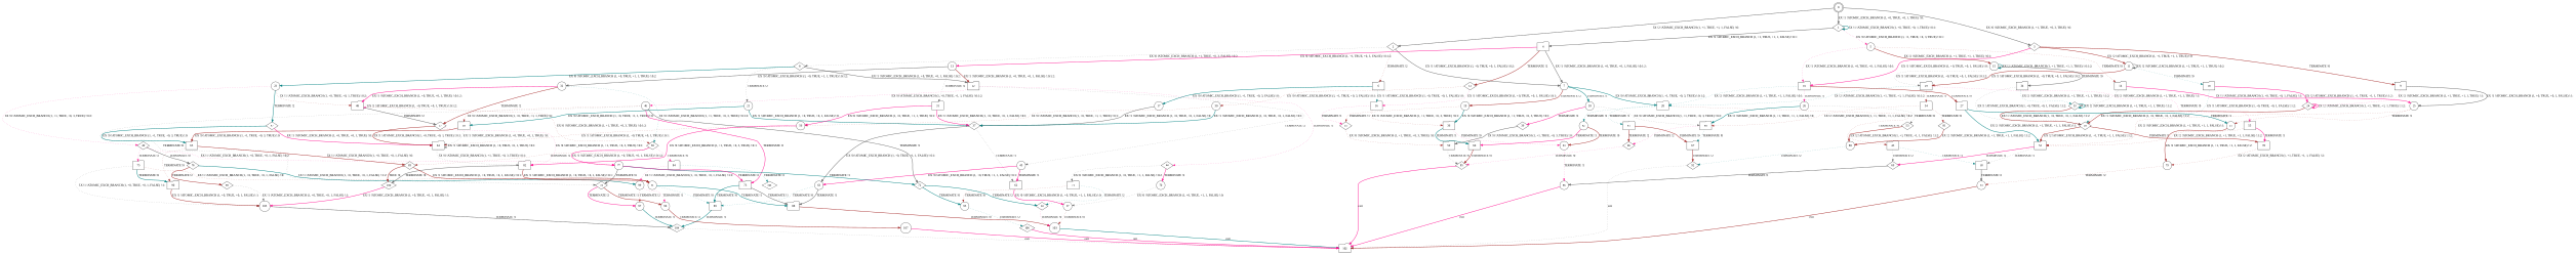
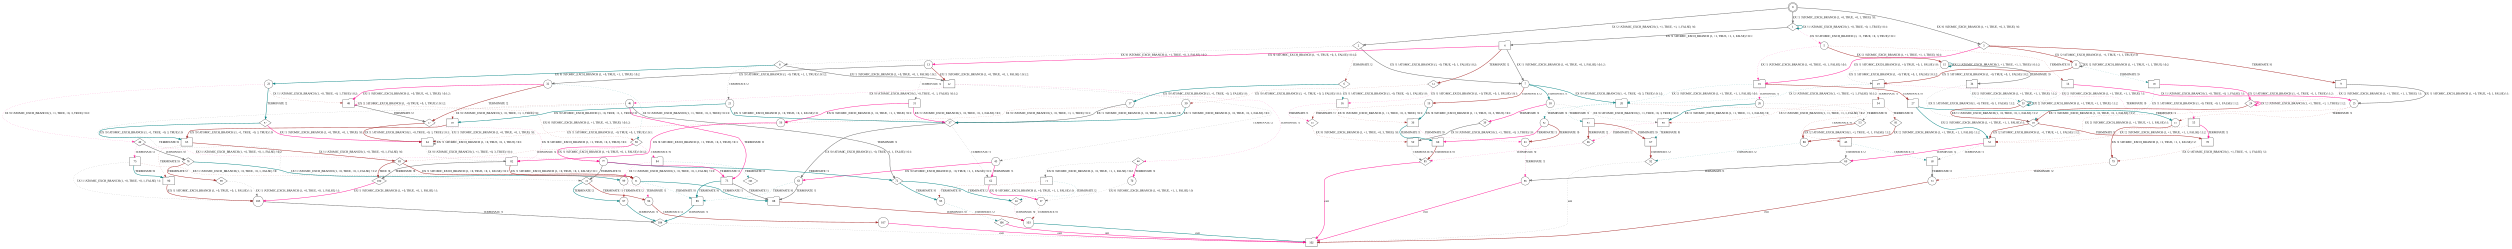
  digraph {
    fontname="Liberation Serif"
    node [fontname="Liberation Serif" shape=folder]
    edge [color=brown fontname="Liberation Serif" style=bold]
    0 [peripheries=2 shape=circle]
    1 [shape=diamond]
    2 [shape=diamond]
    3 [shape=diamond]
    4
    5 [shape=circle]
-   6
+   6 [shape=diamond]
    7 [shape=circle]
    8 [shape=diamond]
    9
    10
    11 [shape=circle]
    12 [shape=diamond]
    13 [shape=circle]
    14
    15 [shape=circle]
    16
    17 [shape=circle]
    18 [shape=circle]
    19 [shape=circle]
    20
    21 [shape=circle]
    22
    23 [shape=circle]
    24 [shape=diamond]
    25 [shape=circle]
    26 [shape=circle]
    27
    28
    29
    30 [shape=circle]
    31
    32 [shape=circle]
    33 [shape=diamond]
    34
    35 [shape=diamond]
    36
    37 [shape=diamond]
    39 [shape=diamond]
    40
    41
    42 [shape=circle]
    43
    38
    44 [shape=diamond]
    45 [shape=circle]
    46 [shape=circle]
    47 [shape=diamond]
    48
    49 [shape=diamond]
    50 [shape=diamond]
    51 [shape=circle]
    52
    53 [shape=diamond]
    54
    55
    56 [shape=circle]
    57 [shape=diamond]
    58 [shape=diamond]
    59
    60
    61 [shape=circle]
    62
    63 [shape=circle]
    64
    65
    66 [shape=diamond]
    67
    68
    69 [shape=diamond]
    70 [shape=circle]
    71
    72 [shape=diamond]
    73
    74 [shape=diamond]
    75
    76 [shape=diamond]
    77 [shape=circle]
    78
    79 [shape=circle]
    80 [shape=circle]
    81 [shape=diamond]
    82
    83 [shape=diamond]
    84
    85 [shape=diamond]
    86 [shape=circle]
    87 [shape=circle]
    88
    89
    90
    92 [shape=diamond]
    93 [shape=circle]
    94 [shape=diamond]
    95 [shape=circle]
    96 [shape=circle]
    97 [shape=circle]
    91 [shape=circle]
    105 [shape=circle]
    98 [shape=diamond]
    99 [shape=circle]
    100 [shape=diamond]
    101 [shape=diamond]
    102
    103 [shape=circle]
    104 [shape=diamond]
    106 [shape=diamond]
    107 [shape=circle]
    0 -> 1 [color=gray40 label="EX !1 !ATOMIC_EXCH_BRANCH (1, +0, TRUE, +0, 1, TRUE) !:0:"]
    0 -> 2 [color=gray40 label="EX !2 !ATOMIC_EXCH_BRANCH (1, +1, TRUE, +1, 1, FALSE) !:0:"]
    0 -> 3 [color=gray40 label="EX !0 !ATOMIC_EXCH_BRANCH (1, +1, TRUE, +0, 3, TRUE) !:0:"]
    1 -> 1 [color=teal label="EX !1 !ATOMIC_EXCH_BRANCH (1, +0, TRUE, +0, 1, TRUE) !:0:1:"]
    1 -> 4 [color=gray40 label="EX !2 !ATOMIC_EXCH_BRANCH (1, +1, TRUE, +1, 1, FALSE) !:0:1:"]
    1 -> 5 [color=deeppink label="EX !0 !ATOMIC_EXCH_BRANCH (1, +1, TRUE, +0, 3, TRUE) !:0:1:" style=dotted]
    2 -> 6 [label="TERMINATE !2" style=dotted]
    2 -> 7 [color=gray40 label="EX !1 !ATOMIC_EXCH_BRANCH (1, +0, TRUE, +0, 1, FALSE) !:0:2:"]
    2 -> 8 [color=gray40 label="EX !0 !ATOMIC_EXCH_BRANCH (1, +1, TRUE, +0, 3, FALSE) !:0:2:" style=dotted]
    3 -> 9 [label="TERMINATE !0"]
    3 -> 10 [color=deeppink label="EX !1 !ATOMIC_EXCH_BRANCH (1, +0, TRUE, +0, 1, FALSE) !:0:"]
    3 -> 11 [label="EX !2 !ATOMIC_EXCH_BRANCH (1, +1, TRUE, +1, 1, TRUE) !:0:"]
    4 -> 7 [color=gray40 label="EX !1 !ATOMIC_EXCH_BRANCH (1, +0, TRUE, +0, 1, FALSE) !:0:1:2:"]
    4 -> 12 [label="TERMINATE !2"]
    4 -> 13 [color=deeppink label="EX !0 !ATOMIC_EXCH_BRANCH (1, +1, TRUE, +0, 3, FALSE) !:0:1:2:"]
    5 -> 10 [color=deeppink label="EX !1 !ATOMIC_EXCH_BRANCH (1, +0, TRUE, +0, 1, FALSE) !:0:1:" style=dotted]
    5 -> 14 [label="TERMINATE !0" style=dotted]
    5 -> 15 [label="EX !2 !ATOMIC_EXCH_BRANCH (1, +1, TRUE, +1, 1, TRUE) !:0:1:"]
    6 -> 16 [color=teal label="EX !1 !ATOMIC_EXCH_BRANCH (1, +0, TRUE, +0, 1, FALSE) !:0:" style=dotted]
    6 -> 17 [color=teal label="EX !0 !ATOMIC_EXCH_BRANCH (1, +1, TRUE, +0, 3, FALSE) !:0:"]
    7 -> 18 [color=teal label="TERMINATE !1"]
    7 -> 19 [label="TERMINATE !2"]
    7 -> 20 [color=teal label="EX !0 !ATOMIC_EXCH_BRANCH (1, +1, TRUE, +0, 3, TRUE) !:0:1:2:"]
    8 -> 21 [color=gray40 label="TERMINATE !2" style=dotted]
    8 -> 22 [color=gray40 label="EX !1 !ATOMIC_EXCH_BRANCH (1, +0, TRUE, +0, 1, FALSE) !:0:2:"]
    8 -> 23 [color=teal label="EX !0 !ATOMIC_EXCH_BRANCH (1, +0, TRUE, +1, 1, TRUE) !:0:2:"]
    9 -> 24 [color=deeppink label="EX !2 !ATOMIC_EXCH_BRANCH (1, +1, TRUE, +1, 1, TRUE) !:1:" style=dotted]
    9 -> 25 [color=gray40 label="EX !1 !ATOMIC_EXCH_BRANCH (1, +0, TRUE, +0, 1, FALSE) !:1:"]
    10 -> 20 [color=teal label="EX !2 !ATOMIC_EXCH_BRANCH (1, +1, TRUE, +1, 1, FALSE) !:0:1:" style=dotted]
    10 -> 26 [color=deeppink label="TERMINATE !1" style=dotted]
    10 -> 27 [label="TERMINATE !0"]
    11 -> 11 [color=gray40 label="EX !2 !ATOMIC_EXCH_BRANCH (1, +1, TRUE, +1, 1, TRUE) !:0:2:"]
    11 -> 28 [color=teal label="TERMINATE !0" style=dotted]
    11 -> 29 [label="EX !1 !ATOMIC_EXCH_BRANCH (1, +0, TRUE, +0, 1, FALSE) !:0:2:"]
    12 -> 16 [color=deeppink label="EX !1 !ATOMIC_EXCH_BRANCH (1, +0, TRUE, +0, 1, FALSE) !:0:1:" style=dotted]
    12 -> 30 [label="EX !0 !ATOMIC_EXCH_BRANCH (1, +1, TRUE, +0, 3, FALSE) !:0:1:" style=dotted]
    13 -> 22 [label="EX !1 !ATOMIC_EXCH_BRANCH (1, +0, TRUE, +0, 1, FALSE) !:0:1:2:"]
    13 -> 31 [color=gray40 label="TERMINATE !2" style=dotted]
    13 -> 32 [color=gray40 label="EX !0 !ATOMIC_EXCH_BRANCH (1, +0, TRUE, +1, 1, TRUE) !:0:1:2:"]
    14 -> 25 [color=deeppink label="EX !1 !ATOMIC_EXCH_BRANCH (1, +0, TRUE, +0, 1, FALSE) !:1:"]
    14 -> 33 [color=gray40 label="EX !2 !ATOMIC_EXCH_BRANCH (1, +1, TRUE, +1, 1, TRUE) !:1:" style=dotted]
    15 -> 15 [color=teal label="EX !2 !ATOMIC_EXCH_BRANCH (1, +1, TRUE, +1, 1, TRUE) !:0:1:2:"]
    15 -> 29 [color=gray40 label="EX !1 !ATOMIC_EXCH_BRANCH (1, +0, TRUE, +0, 1, FALSE) !:0:1:2:" style=dotted]
    15 -> 34 [color=gray40 label="TERMINATE !0"]
    16 -> 35 [color=deeppink label="TERMINATE !1" style=dotted]
    16 -> 36 [label="EX !0 !ATOMIC_EXCH_BRANCH (1, +1, TRUE, +0, 3, TRUE) !:0:1:" style=dotted]
    17 -> 37 [color=gray40 label="EX !1 !ATOMIC_EXCH_BRANCH (1, +0, TRUE, +0, 1, FALSE) !:0:"]
    18 -> 39 [color=deeppink label="TERMINATE !2"]
    18 -> 40 [color=gray40 label="EX !0 !ATOMIC_EXCH_BRANCH (1, +1, TRUE, +0, 3, TRUE) !:0:2:" style=dotted]
    19 -> 35 [label="TERMINATE !1" style=dotted]
    19 -> 36 [color=teal label="EX !0 !ATOMIC_EXCH_BRANCH (1, +1, TRUE, +0, 3, TRUE) !:0:1:"]
    20 -> 41 [color=teal label="TERMINATE !1" style=dotted]
    20 -> 42 [color=teal label="TERMINATE !2" style=dotted]
    20 -> 43 [label="TERMINATE !0" style=dotted]
    21 -> 37 [color=teal label="EX !1 !ATOMIC_EXCH_BRANCH (1, +0, TRUE, +0, 1, FALSE) !:0:"]
    21 -> 38 [color=teal label="EX !0 !ATOMIC_EXCH_BRANCH (1, +0, TRUE, +1, 1, TRUE) !:0:"]
    22 -> 44 [color=deeppink label="TERMINATE !1" style=dotted]
    22 -> 45 [color=gray40 label="TERMINATE !2" style=dotted]
    22 -> 46 [color=deeppink label="EX !0 !ATOMIC_EXCH_BRANCH (1, +0, TRUE, +1, 1, FALSE) !:0:1:2:" style=dotted]
    23 -> 47 [color=teal label="TERMINATE !2"]
    23 -> 48 [label="EX !1 !ATOMIC_EXCH_BRANCH (1, +0, TRUE, +0, 1, TRUE) !:0:2:" style=dotted]
    23 -> 49 [color=deeppink label="EX !0 !ATOMIC_EXCH_BRANCH (1, +1, TRUE, +0, 3, TRUE) !:0:2:" style=dotted]
    24 -> 24 [color=deeppink label="EX !2 !ATOMIC_EXCH_BRANCH (1, +1, TRUE, +1, 1, TRUE) !:1:2:"]
    24 -> 50 [label="EX !1 !ATOMIC_EXCH_BRANCH (1, +0, TRUE, +0, 1, FALSE) !:1:2:"]
    25 -> 51 [label="TERMINATE !1" style=dotted]
    25 -> 52 [label="EX !2 !ATOMIC_EXCH_BRANCH (1, +1, TRUE, +1, 1, FALSE) !:1:" style=dotted]
    26 -> 40 [color=teal label="EX !2 !ATOMIC_EXCH_BRANCH (1, +1, TRUE, +1, 1, FALSE) !:0:"]
    26 -> 53 [color=gray40 label="TERMINATE !0" style=dotted]
    27 -> 51 [color=teal label="TERMINATE !1"]
    27 -> 52 [color=teal label="EX !2 !ATOMIC_EXCH_BRANCH (1, +1, TRUE, +1, 1, FALSE) !:1:"]
    28 -> 24 [color=deeppink label="EX !2 !ATOMIC_EXCH_BRANCH (1, +1, TRUE, +1, 1, TRUE) !:1:2:"]
    28 -> 50 [color=teal label="EX !1 !ATOMIC_EXCH_BRANCH (1, +0, TRUE, +0, 1, FALSE) !:1:2:" style=dotted]
    29 -> 20 [color=teal label="EX !2 !ATOMIC_EXCH_BRANCH (1, +1, TRUE, +1, 1, FALSE) !:0:1:2:" style=dotted]
    29 -> 54 [label="TERMINATE !1" style=dotted]
    29 -> 55 [color=deeppink label="TERMINATE !0" style=dotted]
    30 -> 37 [color=teal label="EX !1 !ATOMIC_EXCH_BRANCH (1, +0, TRUE, +0, 1, FALSE) !:0:1:"]
    30 -> 56 [label="EX !0 !ATOMIC_EXCH_BRANCH (1, +0, TRUE, +1, 1, TRUE) !:0:1:" style=dotted]
    31 -> 37 [color=deeppink label="EX !1 !ATOMIC_EXCH_BRANCH (1, +0, TRUE, +0, 1, FALSE) !:0:1:"]
    31 -> 56 [color=deeppink label="EX !0 !ATOMIC_EXCH_BRANCH (1, +0, TRUE, +1, 1, TRUE) !:0:1:"]
    32 -> 48 [color=deeppink label="EX !1 !ATOMIC_EXCH_BRANCH (1, +0, TRUE, +0, 1, TRUE) !:0:1:2:"]
    32 -> 57 [label="TERMINATE !2"]
    32 -> 58 [color=teal label="EX !0 !ATOMIC_EXCH_BRANCH (1, +1, TRUE, +0, 3, TRUE) !:0:1:2:" style=dotted]
    33 -> 33 [color=teal label="EX !2 !ATOMIC_EXCH_BRANCH (1, +1, TRUE, +1, 1, TRUE) !:1:2:"]
    33 -> 50 [label="EX !1 !ATOMIC_EXCH_BRANCH (1, +0, TRUE, +0, 1, FALSE) !:1:2:"]
    34 -> 33 [color=teal label="EX !2 !ATOMIC_EXCH_BRANCH (1, +1, TRUE, +1, 1, TRUE) !:1:2:" style=dotted]
    34 -> 50 [color=gray40 label="EX !1 !ATOMIC_EXCH_BRANCH (1, +0, TRUE, +0, 1, FALSE) !:1:2:" style=dotted]
    35 -> 59 [label="EX !0 !ATOMIC_EXCH_BRANCH (1, +1, TRUE, +0, 3, TRUE) !:0:" style=dotted]
    36 -> 60 [color=teal label="TERMINATE !1"]
    36 -> 61 [color=deeppink label="TERMINATE !0" style=dotted]
    37 -> 62 [color=gray40 label="TERMINATE !1" style=dotted]
    37 -> 63 [color=gray40 label="EX !0 !ATOMIC_EXCH_BRANCH (1, +0, TRUE, +1, 1, FALSE) !:0:1:"]
    39 -> 59 [color=gray40 label="EX !0 !ATOMIC_EXCH_BRANCH (1, +1, TRUE, +0, 3, TRUE) !:0:"]
    40 -> 66 [color=deeppink label="TERMINATE !2" style=dotted]
    40 -> 67 [color=teal label="TERMINATE !0" style=dotted]
    41 -> 66 [label="TERMINATE !2"]
    41 -> 67 [label="TERMINATE !0"]
    42 -> 60 [color=deeppink label="TERMINATE !1"]
    42 -> 61 [label="TERMINATE !0"]
    43 -> 68 [color=teal label="TERMINATE !1" style=dotted]
    43 -> 69 [color=gray40 label="TERMINATE !2" style=dotted]
    38 -> 64 [color=gray40 label="EX !1 !ATOMIC_EXCH_BRANCH (1, +0, TRUE, +0, 1, TRUE) !:0:" style=dotted]
    38 -> 65 [label="EX !0 !ATOMIC_EXCH_BRANCH (1, +1, TRUE, +0, 3, TRUE) !:0:"]
    44 -> 70 [color=deeppink label="TERMINATE !2"]
    44 -> 71 [color=gray40 label="EX !0 !ATOMIC_EXCH_BRANCH (1, +0, TRUE, +1, 1, FALSE) !:0:2:" style=dotted]
    45 -> 62 [color=deeppink label="TERMINATE !1"]
    45 -> 63 [color=deeppink label="EX !0 !ATOMIC_EXCH_BRANCH (1, +0, TRUE, +1, 1, FALSE) !:0:1:"]
    46 -> 38 [label="EX !0 !ATOMIC_EXCH_BRANCH (1, +0, TRUE, +1, 1, TRUE) !:0:" style=dotted]
    46 -> 72 [color=gray40 label="TERMINATE !1"]
    46 -> 73 [color=deeppink label="TERMINATE !2"]
    46 -> 74 [color=gray40 label="TERMINATE !0" style=dotted]
    47 -> 64 [color=deeppink label="EX !1 !ATOMIC_EXCH_BRANCH (1, +0, TRUE, +0, 1, TRUE) !:0:"]
    47 -> 65 [color=teal label="EX !0 !ATOMIC_EXCH_BRANCH (1, +1, TRUE, +0, 3, TRUE) !:0:"]
    48 -> 48 [color=deeppink label="EX !1 !ATOMIC_EXCH_BRANCH (1, +0, TRUE, +0, 1, TRUE) !:0:1:2:" style=dotted]
    48 -> 57 [color=gray40 label="TERMINATE !2"]
    48 -> 58 [label="EX !0 !ATOMIC_EXCH_BRANCH (1, +1, TRUE, +0, 3, TRUE) !:0:1:2:" style=dotted]
    49 -> 75 [color=deeppink label="TERMINATE !2" style=dotted]
    49 -> 76 [color=gray40 label="TERMINATE !0"]
    49 -> 77 [color=deeppink label="EX !1 !ATOMIC_EXCH_BRANCH (1, +0, TRUE, +0, 1, FALSE) !:0:2:" style=dotted]
    50 -> 52 [label="EX !2 !ATOMIC_EXCH_BRANCH (1, +1, TRUE, +1, 1, FALSE) !:1:2:"]
    50 -> 78 [label="TERMINATE !1"]
    51 -> 79 [label="EX !2 !ATOMIC_EXCH_BRANCH (1, +1, TRUE, +1, 1, FALSE) !:2:"]
    52 -> 68 [color=gray40 label="TERMINATE !1" style=dotted]
    52 -> 69 [color=deeppink label="TERMINATE !2"]
    53 -> 80 [label="EX !2 !ATOMIC_EXCH_BRANCH (1, +1, TRUE, +1, 1, FALSE) !:1:2:"]
    54 -> 40 [label="EX !2 !ATOMIC_EXCH_BRANCH (1, +1, TRUE, +1, 1, FALSE) !:0:2:" style=dotted]
    54 -> 81 [label="TERMINATE !0" style=dotted]
    55 -> 52 [label="EX !2 !ATOMIC_EXCH_BRANCH (1, +1, TRUE, +1, 1, FALSE) !:1:2:" style=dotted]
    55 -> 78 [color=deeppink label="TERMINATE !1"]
    56 -> 64 [label="EX !1 !ATOMIC_EXCH_BRANCH (1, +0, TRUE, +0, 1, TRUE) !:0:1:" style=dotted]
    56 -> 82 [color=deeppink label="EX !0 !ATOMIC_EXCH_BRANCH (1, +1, TRUE, +0, 3, TRUE) !:0:1:"]
    57 -> 64 [label="EX !1 !ATOMIC_EXCH_BRANCH (1, +0, TRUE, +0, 1, TRUE) !:0:1:"]
    57 -> 82 [color=deeppink label="EX !0 !ATOMIC_EXCH_BRANCH (1, +1, TRUE, +0, 3, TRUE) !:0:1:" style=dotted]
    58 -> 77 [color=deeppink label="EX !1 !ATOMIC_EXCH_BRANCH (1, +0, TRUE, +0, 1, FALSE) !:0:1:2:"]
    58 -> 83 [label="TERMINATE !2" style=dotted]
    58 -> 84 [color=deeppink label="TERMINATE !0" style=dotted]
    59 -> 85 [color=gray40 label="TERMINATE !0" style=dotted]
    60 -> 85 [label="TERMINATE !0"]
    61 -> 86 [color=deeppink label="TERMINATE !1" style=dotted]
    62 -> 87 [color=deeppink label="EX !0 !ATOMIC_EXCH_BRANCH (1, +0, TRUE, +1, 1, FALSE) !:0:"]
    63 -> 88 [color=gray40 label="TERMINATE !1"]
    63 -> 89 [color=teal label="TERMINATE !0" style=dotted]
    64 -> 64 [color=gray40 label="EX !1 !ATOMIC_EXCH_BRANCH (1, +0, TRUE, +0, 1, TRUE) !:0:1:" style=dotted]
    64 -> 82 [color=gray40 label="EX !0 !ATOMIC_EXCH_BRANCH (1, +1, TRUE, +0, 3, TRUE) !:0:1:" style=dotted]
    65 -> 83 [label="EX !1 !ATOMIC_EXCH_BRANCH (1, +0, TRUE, +0, 1, FALSE) !:0:"]
    65 -> 90 [label="TERMINATE !0" style=dotted]
    66 -> 85 [color=deeppink label="TERMINATE !0" style=dotted]
    67 -> 92 [label="TERMINATE !2"]
    68 -> 93 [color=gray40 label="TERMINATE !2"]
    69 -> 86 [color=gray40 label="TERMINATE !1"]
    70 -> 87 [color=gray40 label="EX !0 !ATOMIC_EXCH_BRANCH (1, +0, TRUE, +1, 1, FALSE) !:0:" style=dotted]
    71 -> 94 [color=teal label="TERMINATE !2" style=dotted]
    71 -> 95 [label="TERMINATE !0" style=dotted]
    72 -> 94 [color=teal label="TERMINATE !2"]
    72 -> 95 [color=teal label="TERMINATE !0"]
    73 -> 88 [color=gray40 label="TERMINATE !1"]
    73 -> 89 [color=teal label="TERMINATE !0"]
    74 -> 96 [label="TERMINATE !1"]
-   74 -> 97 [color=deeppink label="TERMINATE !2"]
+   74 -> 97 [color=teal label="TERMINATE !2"]
    75 -> 90 [color=teal label="TERMINATE !0"]
    75 -> 91 [label="EX !1 !ATOMIC_EXCH_BRANCH (1, +0, TRUE, +0, 1, FALSE) !:0:" style=dotted]
    75 -> 105 [color=gray40 label="EX !1 !ATOMIC_EXCH_BRANCH (1, +0, TRUE, +0, 1, FALSE) !:1:" style=dotted]
    76 -> 98 [label="TERMINATE !2"]
    76 -> 99 [color=teal label="EX !1 !ATOMIC_EXCH_BRANCH (1, +0, TRUE, +0, 1, FALSE) !:1:2:"]
    77 -> 72 [color=teal label="TERMINATE !1"]
    77 -> 73 [color=deeppink label="TERMINATE !2"]
    77 -> 74 [color=gray40 label="TERMINATE !0"]
    78 -> 79 [label="EX !2 !ATOMIC_EXCH_BRANCH (1, +1, TRUE, +1, 1, FALSE) !:2:" style=dotted]
    79 -> 93 [label="TERMINATE !2" style=dotted]
    80 -> 92 [color=teal label="TERMINATE !2" style=dotted]
    81 -> 80 [label="EX !2 !ATOMIC_EXCH_BRANCH (1, +1, TRUE, +1, 1, FALSE) !:1:2:"]
    82 -> 91 [label="EX !1 !ATOMIC_EXCH_BRANCH (1, +0, TRUE, +0, 1, FALSE) !:0:1:"]
    82 -> 100 [color=gray40 label="TERMINATE !0"]
    83 -> 91 [label="EX !1 !ATOMIC_EXCH_BRANCH (1, +0, TRUE, +0, 1, FALSE) !:0:1:"]
    83 -> 100 [label="TRUE !0"]
    84 -> 99 [color=deeppink label="EX !1 !ATOMIC_EXCH_BRANCH (1, +0, TRUE, +0, 1, FALSE) !:1:2:" style=dotted]
    84 -> 101 [color=teal label="TERMINATE !2" style=dotted]
    85 -> 102 [color=deeppink label=exit]
    86 -> 102 [color=deeppink label=exit]
    87 -> 103 [label="TERMINATE !0" style=dotted]
    88 -> 103 [label="TERMINATE !0"]
    89 -> 104 [color=teal label="TERMINATE !1"]
    90 -> 105 [label="EX !1 !ATOMIC_EXCH_BRANCH (1, +0, TRUE, +0, 1, FALSE) !:1:"]
    92 -> 102 [color=gray40 label=exit style=dotted]
    93 -> 102 [label=exit]
    94 -> 103 [color=deeppink label="TERMINATE !0" style=dotted]
    95 -> 106 [color=teal label="TERMINATE !2" style=dotted]
    96 -> 107 [label="TERMINATE !2"]
    97 -> 104 [color=teal label="TERMINATE !1"]
    91 -> 88 [color=teal label="TERMINATE !1"]
    91 -> 89 [color=teal label="TERMINATE !0" style=dotted]
    105 -> 104 [color=gray40 label="TERMINATE !1"]
    98 -> 105 [color=gray40 label="EX !1 !ATOMIC_EXCH_BRANCH (1, +0, TRUE, +0, 1, FALSE) !:1:" style=dotted]
    99 -> 96 [color=deeppink label="TERMINATE !1" style=dotted]
    99 -> 97 [label="TERMINATE !2" style=dotted]
    100 -> 105 [color=deeppink label="EX !1 !ATOMIC_EXCH_BRANCH (1, +0, TRUE, +0, 1, FALSE) !:1:"]
    103 -> 102 [color=teal label=exit]
    104 -> 102 [color=gray40 label=exit style=dotted]
    106 -> 102 [color=deeppink label=exit]
    107 -> 102 [color=deeppink label=exit]
  }
